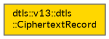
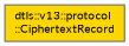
  digraph {
    rankdir=LR
    fontname=Lato
-   n1 [color=grey40 fillcolor=gold fontname=Lato fontsize=10 height=0.2 label="dtls::v13::dtls\l::CiphertextRecord" shape=box style=filled width=0.4]
+   n1 [color=grey40 fillcolor=gold fontname=Lato fontsize=10 height=0.2 label="dtls::v13::protocol\l::CiphertextRecord" shape=box style=filled width=0.4]
  }
